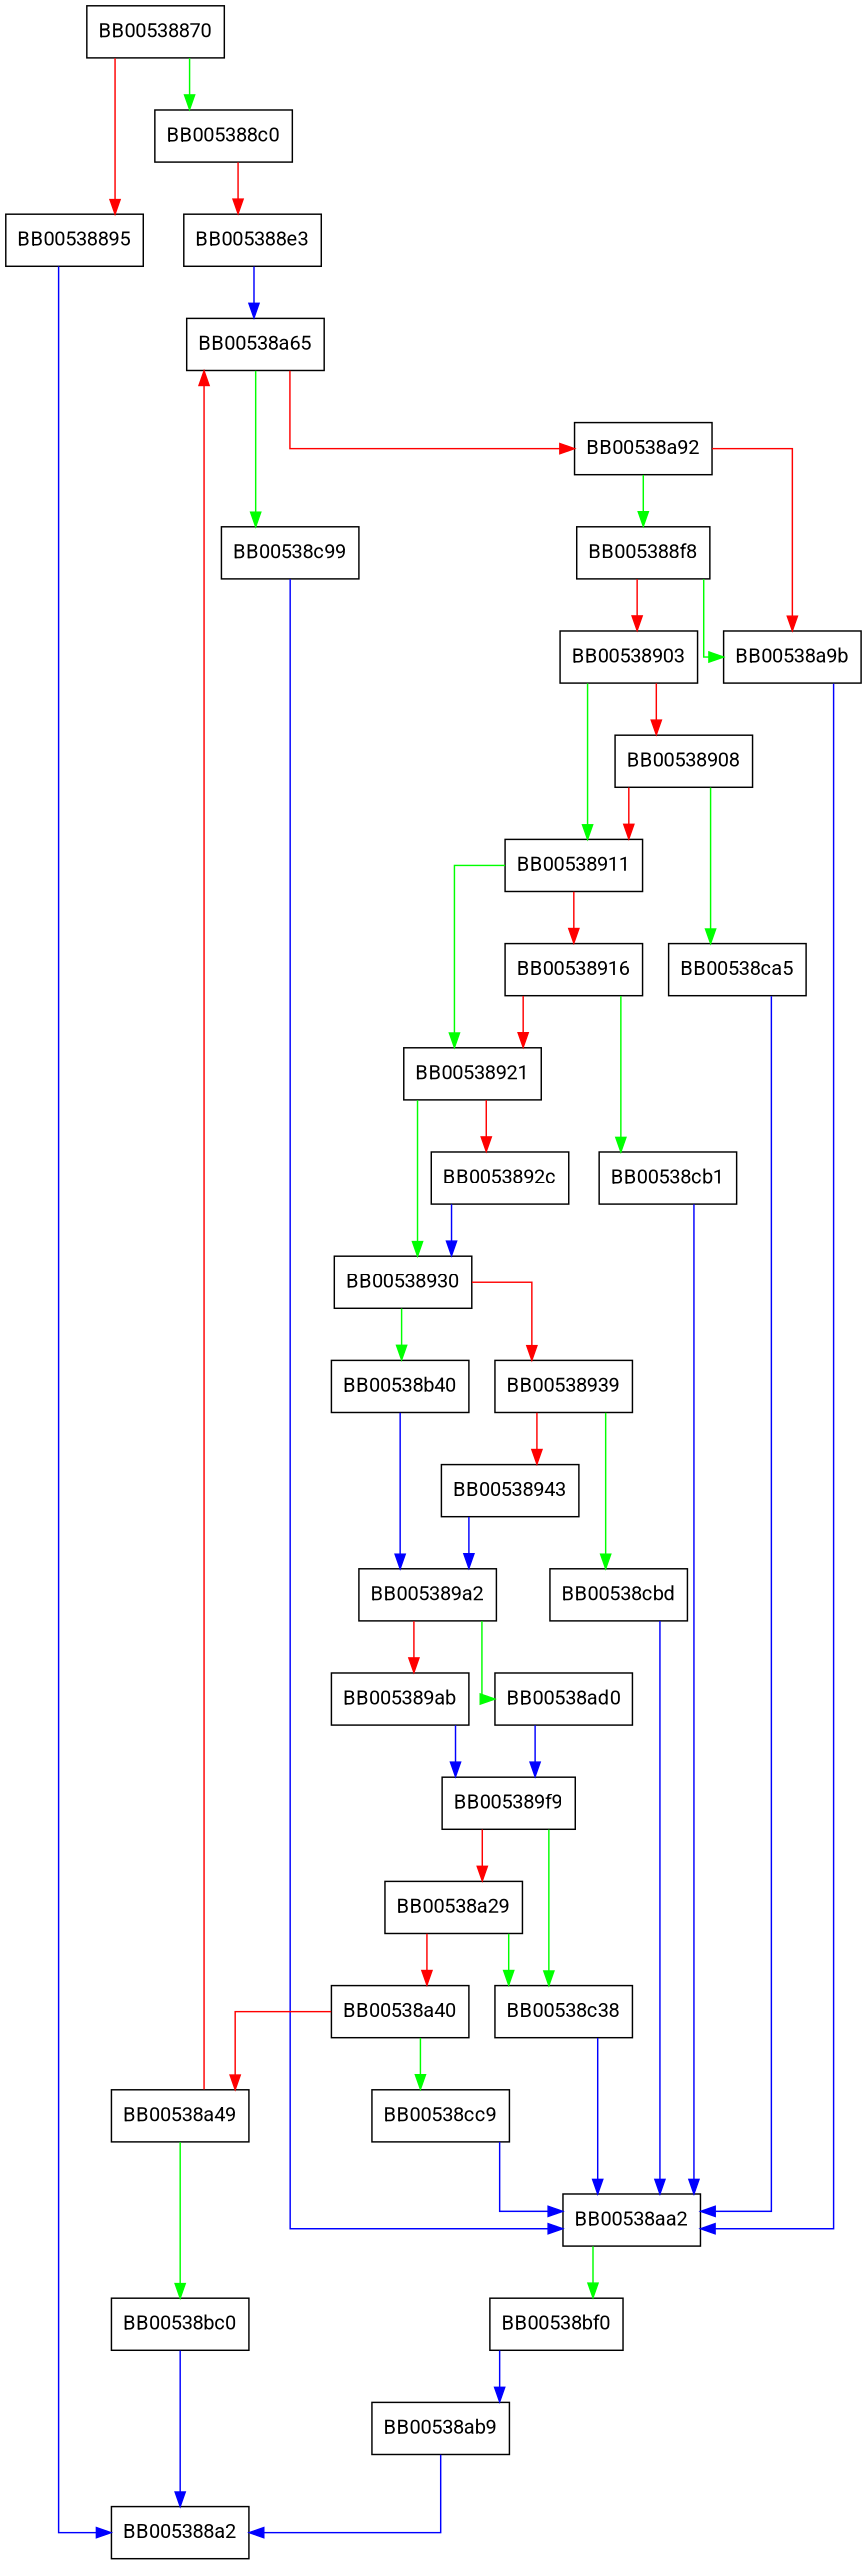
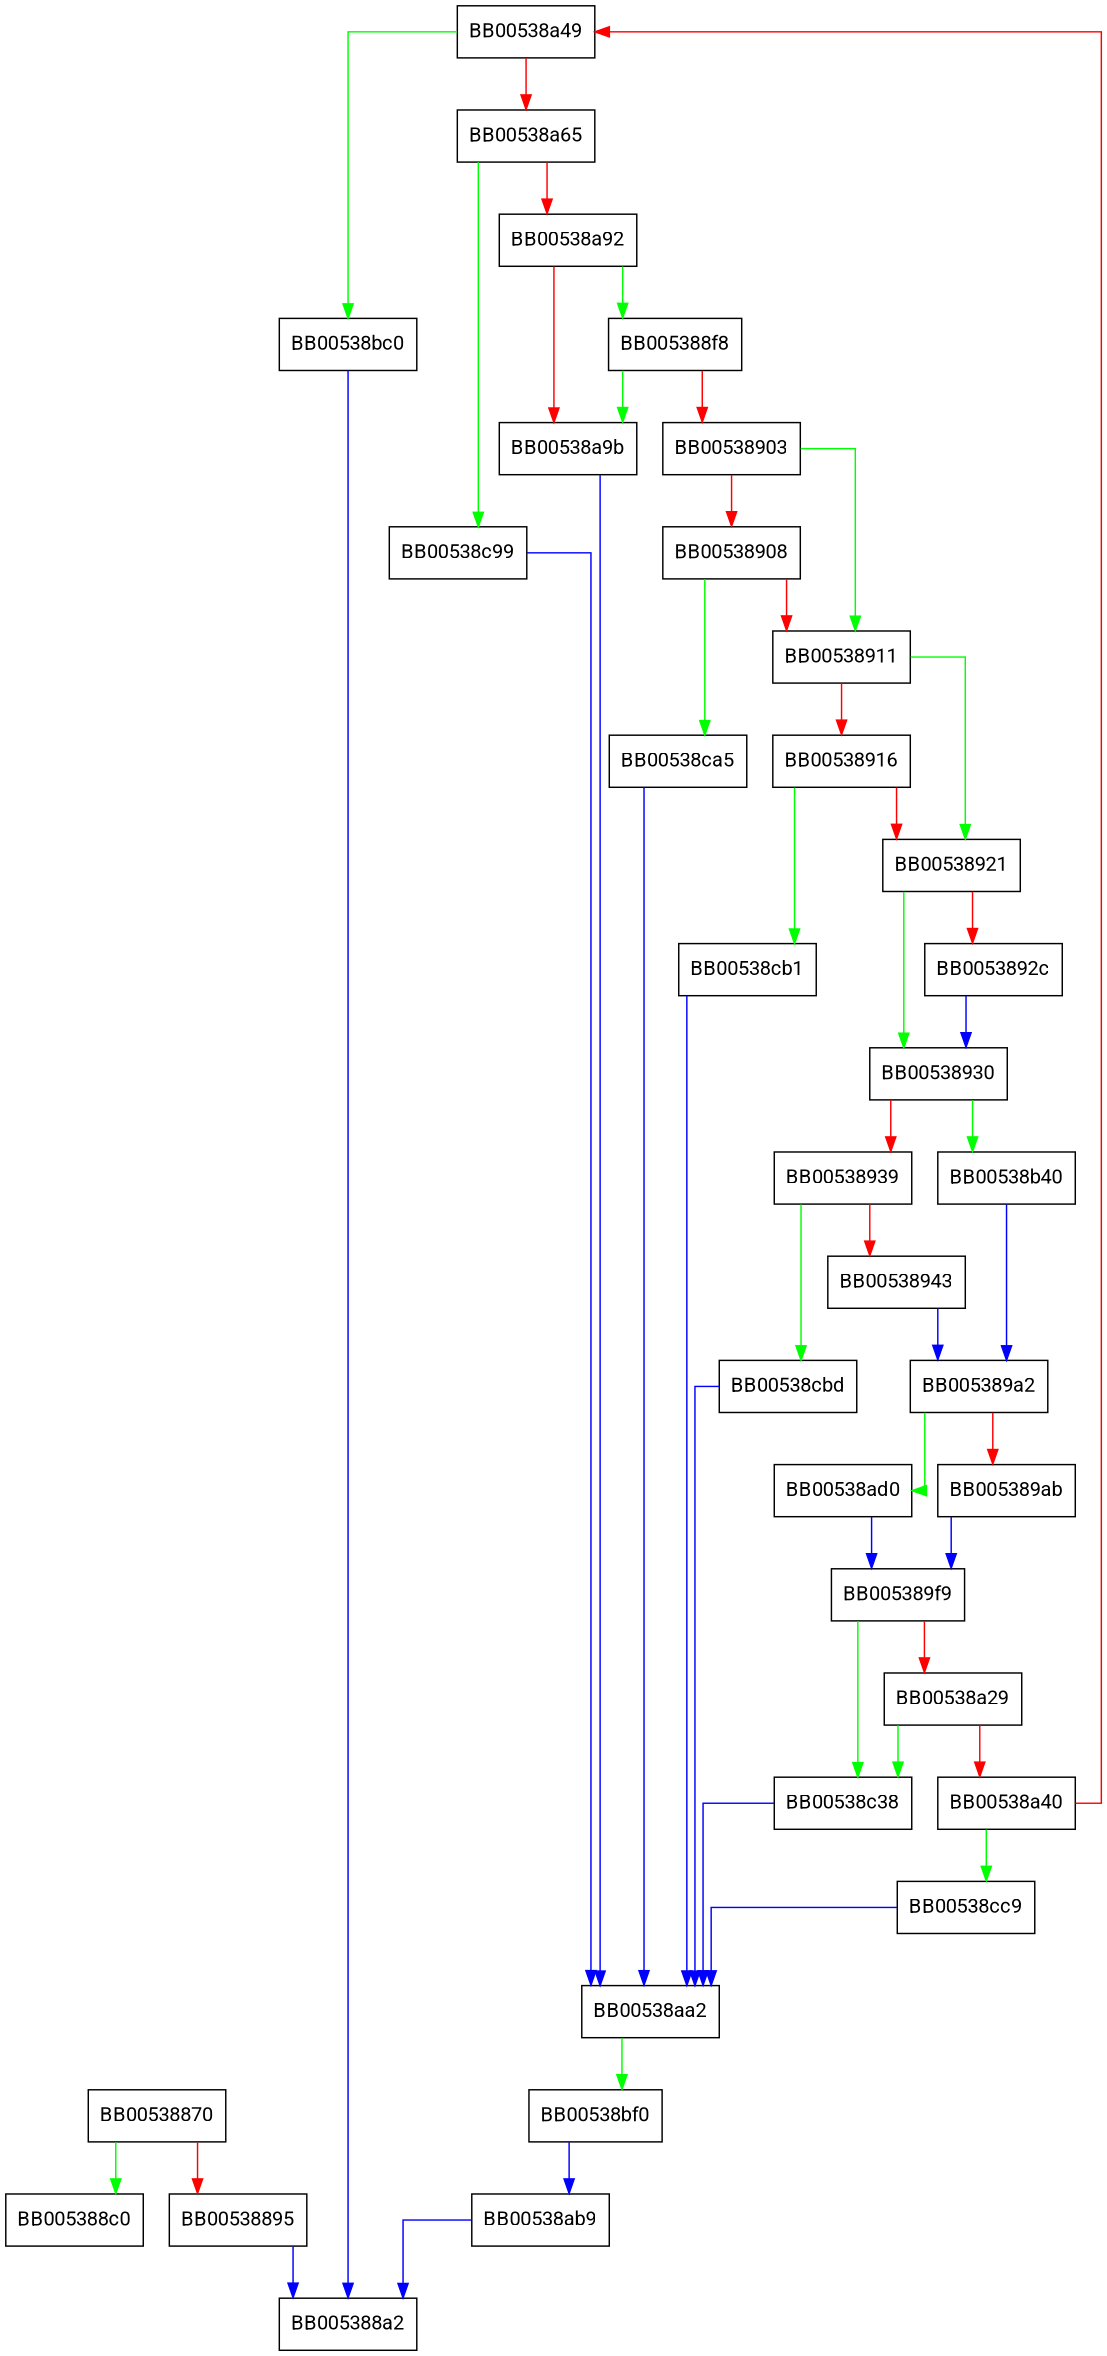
  digraph {
    fontname=Roboto
    splines=ortho
    node [fontname=Roboto shape=box]
    edge [color=green fontname=Roboto]
    BB00538870
    BB005388c0
    BB00538895
-   BB005388e3
    BB005388a2
    BB00538a65
    BB00538c99
    BB00538a92
    BB00538aa2
    BB005388f8
    BB00538a9b
    BB00538903
    BB00538911
    BB00538908
    BB00538bf0
    BB00538921
    BB00538916
    BB00538ca5
    BB00538930
    BB0053892c
    BB00538cb1
    BB00538b40
    BB00538939
    BB005389a2
    BB00538cbd
    BB00538943
    BB00538ad0
    BB005389ab
    BB005389f9
    BB00538c38
    BB00538a29
    BB00538a40
    BB00538cc9
    BB00538a49
    BB00538bc0
    BB00538ab9
    BB00538870 -> BB005388c0
    BB00538870 -> BB00538895 [color=red]
-   BB005388c0 -> BB005388e3 [color=red]
    BB00538895 -> BB005388a2 [color=blue]
-   BB005388e3 -> BB00538a65 [color=blue]
    BB00538a65 -> BB00538c99
    BB00538a65 -> BB00538a92 [color=red]
    BB00538c99 -> BB00538aa2 [color=blue]
    BB00538a92 -> BB005388f8
    BB00538a92 -> BB00538a9b [color=red]
    BB00538aa2 -> BB00538bf0
    BB005388f8 -> BB00538a9b
    BB005388f8 -> BB00538903 [color=red]
    BB00538a9b -> BB00538aa2 [color=blue]
    BB00538903 -> BB00538911
    BB00538903 -> BB00538908 [color=red]
    BB00538911 -> BB00538921
    BB00538911 -> BB00538916 [color=red]
    BB00538908 -> BB00538911 [color=red]
    BB00538908 -> BB00538ca5
    BB00538bf0 -> BB00538ab9 [color=blue]
    BB00538921 -> BB00538930
    BB00538921 -> BB0053892c [color=red]
    BB00538916 -> BB00538921 [color=red]
    BB00538916 -> BB00538cb1
    BB00538ca5 -> BB00538aa2 [color=blue]
    BB00538930 -> BB00538b40
    BB00538930 -> BB00538939 [color=red]
    BB0053892c -> BB00538930 [color=blue]
    BB00538cb1 -> BB00538aa2 [color=blue]
    BB00538b40 -> BB005389a2 [color=blue]
    BB00538939 -> BB00538cbd
    BB00538939 -> BB00538943 [color=red]
    BB005389a2 -> BB00538ad0
    BB005389a2 -> BB005389ab [color=red]
    BB00538cbd -> BB00538aa2 [color=blue]
    BB00538943 -> BB005389a2 [color=blue]
    BB00538ad0 -> BB005389f9 [color=blue]
    BB005389ab -> BB005389f9 [color=blue]
    BB005389f9 -> BB00538c38
    BB005389f9 -> BB00538a29 [color=red]
    BB00538c38 -> BB00538aa2 [color=blue]
    BB00538a29 -> BB00538c38
    BB00538a29 -> BB00538a40 [color=red]
    BB00538a40 -> BB00538cc9
    BB00538a40 -> BB00538a49 [color=red]
    BB00538cc9 -> BB00538aa2 [color=blue]
    BB00538a49 -> BB00538a65 [color=red]
    BB00538a49 -> BB00538bc0
    BB00538bc0 -> BB005388a2 [color=blue]
    BB00538ab9 -> BB005388a2 [color=blue]
  }
